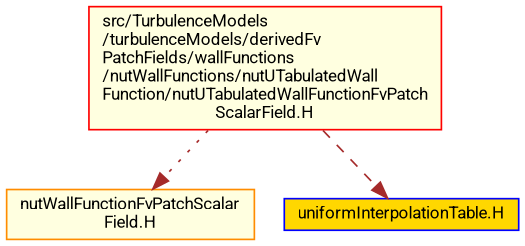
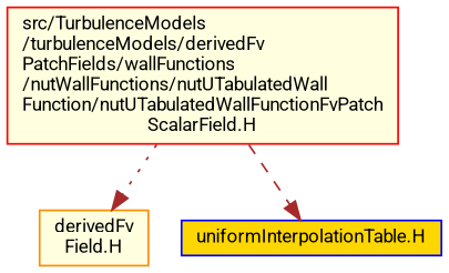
  digraph {
    fontname=Roboto
    node [fillcolor=lightyellow fontname=Roboto fontsize=10 shape=box style=filled]
    edge [color=brown fontname=Roboto fontsize=10 labelfontname=Helvetica labelfontsize=10]
    n1 [color=red fontcolor=black height=0.2 label="src/TurbulenceModels\l/turbulenceModels/derivedFv\lPatchFields/wallFunctions\l/nutWallFunctions/nutUTabulatedWall\lFunction/nutUTabulatedWallFunctionFvPatch\lScalarField.H" width=0.4]
-   n2 [color=darkorange height=0.2 label="nutWallFunctionFvPatchScalar\lField.H" width=0.4]
+   n2 [color=darkorange height=0.2 label="derivedFv\lField.H" width=0.4]
    n3 [color=blue fillcolor=gold height=0.2 label="uniformInterpolationTable.H" width=0.4]
    n1 -> n2 [style=dotted]
    n1 -> n3 [style=dashed]
  }
